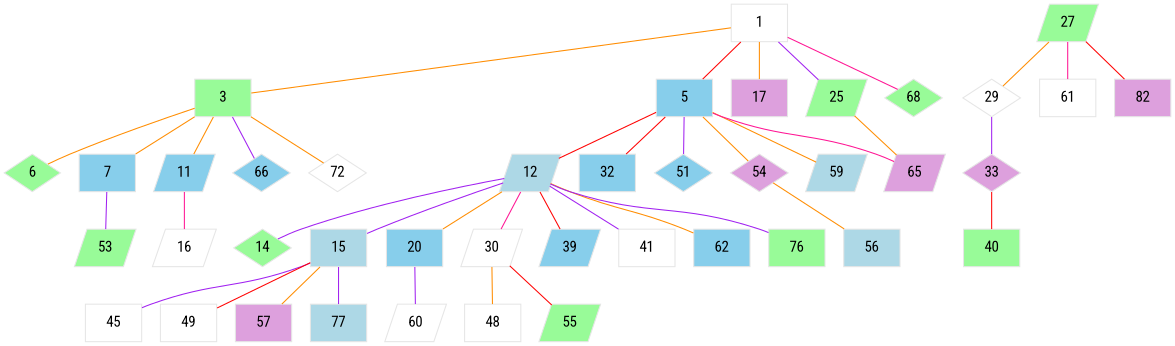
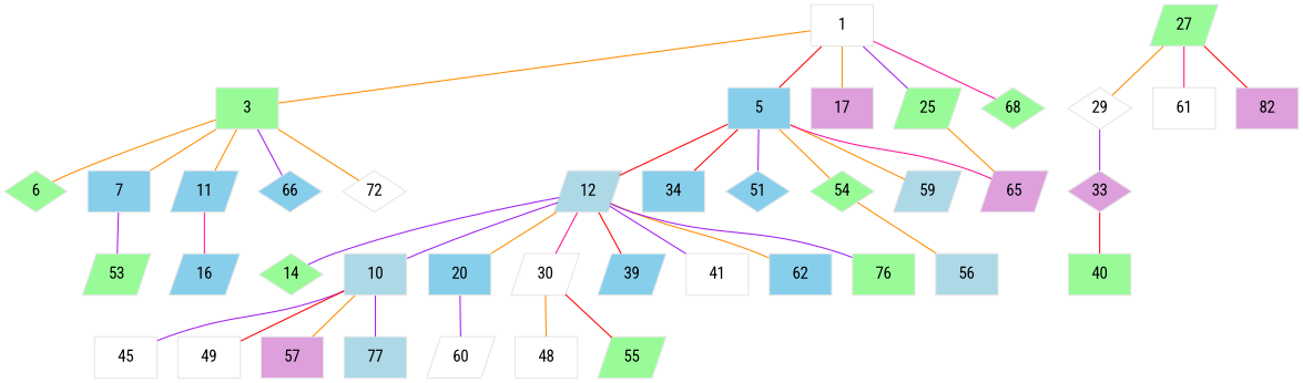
  graph {
    fontname="Roboto Condensed"
    node [color=gray90 fillcolor=white fontname="Roboto Condensed" shape=box style=filled]
    edge [color=darkorange fontname="Roboto Condensed"]
    1 [super="+2+46+67"]
    3 [fillcolor=palegreen super="+4+42+10"]
    5 [fillcolor=skyblue super="+19+9"]
    17 [fillcolor=plum super="+22+23"]
    25 [fillcolor=palegreen shape=parallelogram super="+36+81+31"]
    68 [fillcolor=palegreen shape=diamond]
    6 [fillcolor=palegreen shape=diamond super="+58+80+8+44"]
    7 [fillcolor=skyblue super="+78"]
    11 [fillcolor=skyblue shape=parallelogram]
    66 [fillcolor=skyblue shape=diamond]
    72 [shape=diamond]
    12 [fillcolor=lightblue shape=parallelogram super="+13"]
-   32 [fillcolor=skyblue]
+   32 [fillcolor=skyblue label=34]
    51 [fillcolor=skyblue shape=diamond]
-   54 [fillcolor=plum shape=diamond]
+   54 [fillcolor=palegreen shape=diamond]
    59 [fillcolor=lightblue shape=parallelogram]
    65 [fillcolor=plum shape=parallelogram]
    53 [fillcolor=palegreen shape=parallelogram]
-   16 [shape=parallelogram]
+   16 [fillcolor=skyblue shape=parallelogram]
    14 [fillcolor=palegreen shape=diamond super="+18+50"]
-   15 [fillcolor=lightblue super="+26+21"]
+   15 [fillcolor=lightblue super="+26+21" label=10]
    20 [fillcolor=skyblue]
    30 [shape=parallelogram]
    39 [fillcolor=skyblue shape=parallelogram]
    41 [super="+52"]
    62 [fillcolor=skyblue super="+75"]
    76 [fillcolor=palegreen]
    56 [fillcolor=lightblue]
    45 [super="+71"]
    49 [super="+64"]
    57 [fillcolor=plum]
    77 [fillcolor=lightblue]
    60 [shape=parallelogram]
    48 [super="+73"]
    55 [fillcolor=palegreen shape=parallelogram]
    27 [fillcolor=palegreen shape=parallelogram super="+28+47"]
    29 [shape=diamond]
    61
    82 [fillcolor=plum]
    33 [fillcolor=plum shape=diamond]
    40 [fillcolor=palegreen]
    1 -- 3
    1 -- 5 [color=red]
    1 -- 17
    1 -- 25 [color=purple]
    1 -- 68 [color=deeppink]
    3 -- 6
    3 -- 7
    3 -- 11
    3 -- 66 [color=purple]
    3 -- 72
    5 -- 12 [color=red]
    5 -- 32 [color=red]
    5 -- 51 [color=purple]
    5 -- 54
    5 -- 59
    5 -- 65 [color=deeppink]
    25 -- 65
    7 -- 53 [color=purple]
    11 -- 16 [color=deeppink]
    12 -- 14 [color=purple]
    12 -- 15 [color=purple]
    12 -- 20
    12 -- 30 [color=deeppink]
    12 -- 39 [color=red]
    12 -- 41 [color=purple]
    12 -- 62
    12 -- 76 [color=purple]
    54 -- 56
    15 -- 45 [color=purple]
    15 -- 49 [color=red]
    15 -- 57
    15 -- 77 [color=purple]
    20 -- 60 [color=purple]
    30 -- 48
    30 -- 55 [color=red]
    27 -- 29
    27 -- 61 [color=deeppink]
    27 -- 82 [color=red]
    29 -- 33 [color=purple]
    33 -- 40 [color=red]
  }
